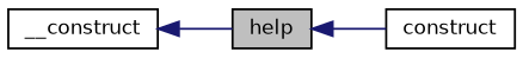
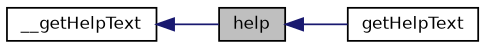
  digraph {
    rankdir=LR
    node [color=black fillcolor=white fontname=Helvetica fontsize=10 shape=record style=filled]
    edge [color=midnightblue dir=back fontname=Helvetica fontsize=10 labelfontname=Helvetica labelfontsize=10 style=solid]
    n1 [fillcolor=grey75 fontcolor=black height=0.2 label=help width=0.4]
-   n2 [height=0.2 label=construct width=0.4]
-   n3 [height=0.2 label=__construct width=0.4]
+   n2 [height=0.2 label=getHelpText width=0.4]
+   n3 [height=0.2 label=__getHelpText width=0.4]
    n1 -> n2
    n3 -> n1
  }
